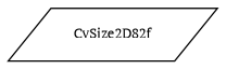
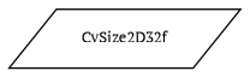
  digraph {
    rankdir=LR
    fontname="PT Serif"
-   n1 [color=black fillcolor=white fontname="PT Serif" fontsize=10 height=0.2 label=CvSize2D82f shape=parallelogram style=filled width=0.4]
+   n1 [color=black fillcolor=white fontname="PT Serif" fontsize=10 height=0.2 label=CvSize2D32f shape=parallelogram style=filled width=0.4]
  }
